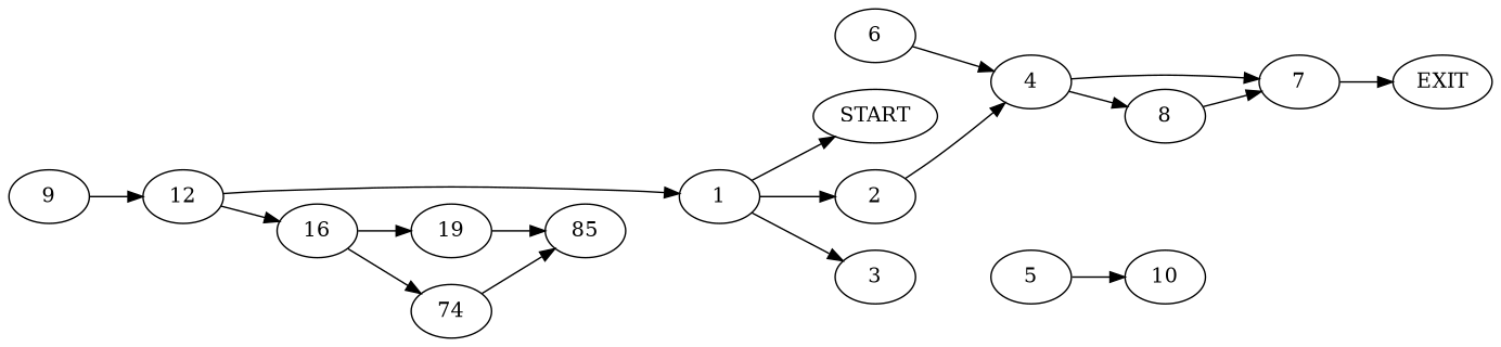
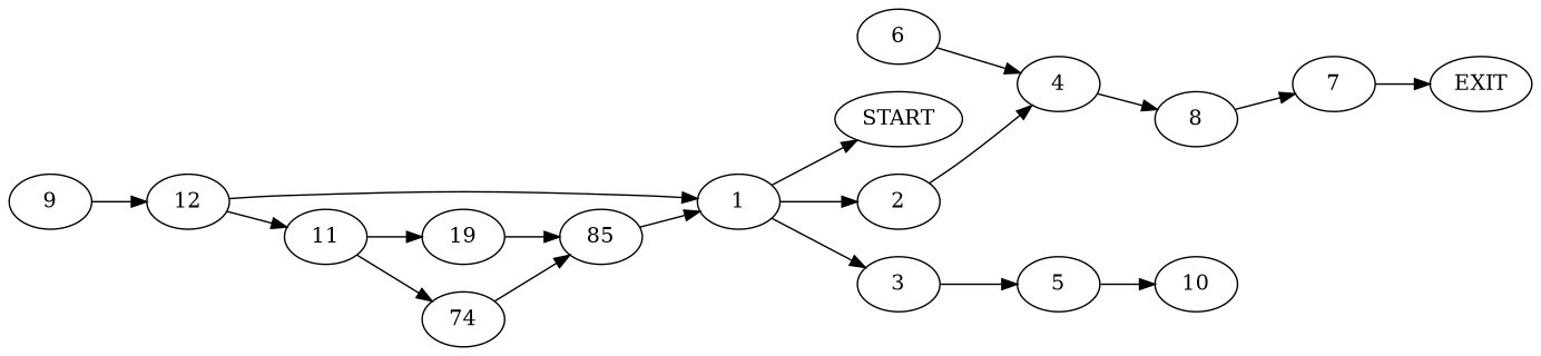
  digraph {
    rankdir=LR
    n1 [label=START]
    1
    2
    3
    n5 [label=EXIT]
    4
    5
    7
    8
    10
    6
    9
    12
    n14 [label=19]
-   11 [label=16]
+   11
    n16 [label=74]
    n17 [label=85]
    1 -> n1
    1 -> 2
    1 -> 3
    2 -> 4
-   4 -> 7
+   3 -> 5
    4 -> 8
    5 -> 10
    7 -> n5
    8 -> 7
    6 -> 4
    9 -> 12
    12 -> 1
    12 -> 11
    n14 -> n17
    11 -> n14
    11 -> n16
    n16 -> n17
+   n17 -> 1
  }
